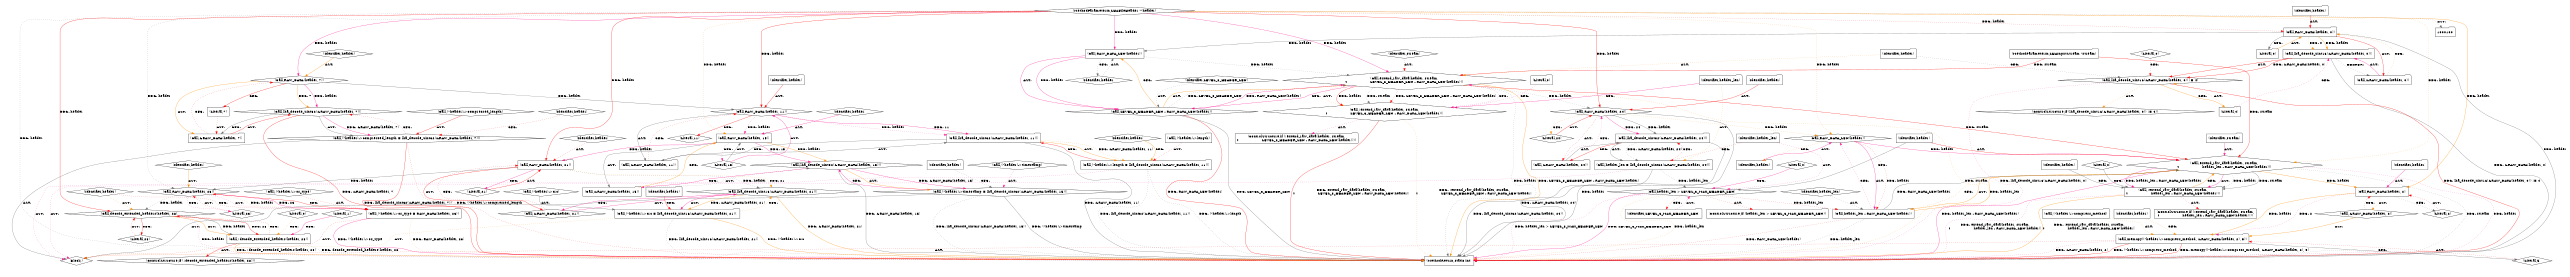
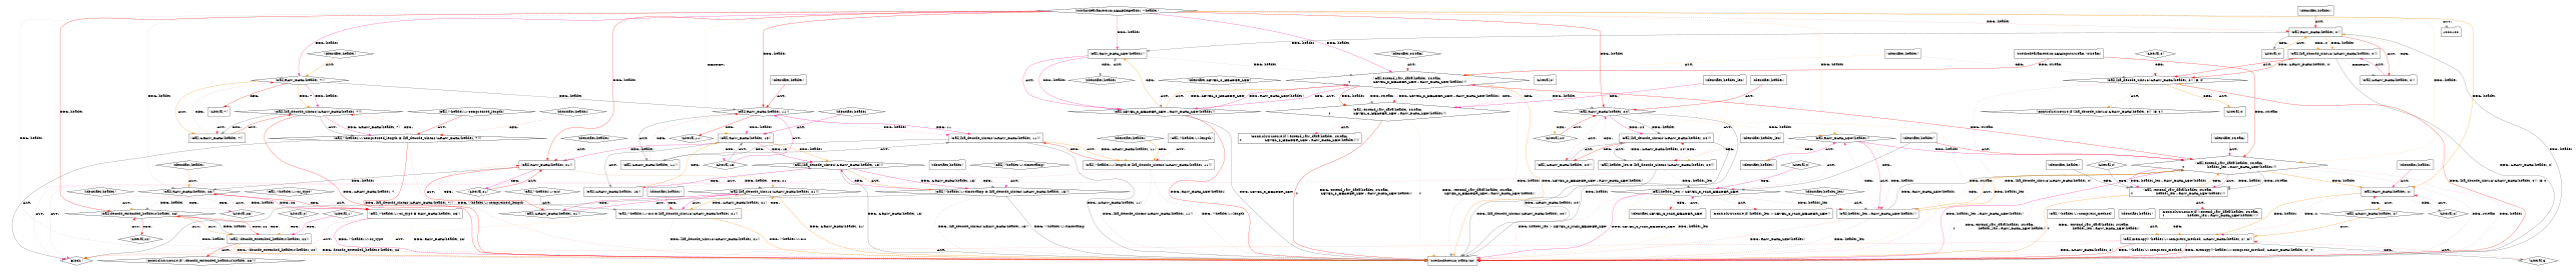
  digraph {
    node [shape=diamond]
    edge [color=red style=solid]
    n1 [label="(MethodParameterIn,LHAFileHeader **header)"]
    n2 [label="(Call,RAW_DATA(header, 0))" shape=folder]
    n3 [label="(Call,RAW_DATA_LEN(header))" shape=folder]
    n4 [label="(Call,extend_raw_data(header, stream,\n\t                     LEVEL_3_HEADER_LEN - RAW_DATA_LEN(header)))"]
    n5 [label="(Call,RAW_DATA(header, 24))"]
    n6 [label="(Call,extend_raw_data(header, stream,\n\t                     header_len - RAW_DATA_LEN(header)))"]
    n7 [label="(Call,RAW_DATA(header, 2))" shape=folder]
    n8 [label="(Call,RAW_DATA(header, 7))"]
    n9 [label="(Call,RAW_DATA(header, 11))"]
    n10 [label="(Call,RAW_DATA(header, 15))" shape=folder]
    n11 [label="(Call,RAW_DATA(header, 21))" shape=folder]
    n12 [label="(Call,RAW_DATA(header, 23))"]
    n13 [label="(Call,decode_extended_headers(header, 28))"]
    n14 [label="(Call,RAW_DATA_LEN(header))"]
    n15 [label="(MethodReturn,static int)" shape=folder]
    1000100 [shape=folder]
    n17 [label="(Call,lha_decode_uint16(&RAW_DATA(header, 0)))" shape=folder]
    n18 [label="(Call,&RAW_DATA(header, 0))" shape=folder]
    n19 [label="(Literal,0)" shape=folder]
    n20 [label="(Call,LEVEL_3_HEADER_LEN - RAW_DATA_LEN(header))"]
    n21 [label="(Identifier,header)"]
    n22 [label="(Call,!extend_raw_data(header, stream,\n\t                     LEVEL_3_HEADER_LEN - RAW_DATA_LEN(header)))"]
    n23 [label="(Call,lha_decode_uint32(&RAW_DATA(header, 24)))" shape=folder]
    n24 [label="(Literal,24)"]
    n25 [label="(Call,&RAW_DATA(header, 24))" shape=folder]
    n26 [label="(Call,header_len - RAW_DATA_LEN(header))" shape=folder]
    n27 [label="(Call,!extend_raw_data(header, stream,\n\t                     header_len - RAW_DATA_LEN(header)))" shape=folder]
    n28 [label="(Call,memcpy((*header)->compress_method, &RAW_DATA(header, 2), 5))" shape=folder]
    n29 [label="(Literal,2)"]
    n30 [label="(Call,&RAW_DATA(header, 2))"]
    n31 [label="(Call,lha_decode_uint32(&RAW_DATA(header, 7)))"]
    n32 [label="(Call,&RAW_DATA(header, 7))" shape=folder]
    n33 [label="(Literal,7)" shape=folder]
    n34 [label="(Call,lha_decode_uint32(&RAW_DATA(header, 11)))" shape=folder]
    n35 [label="(Call,&RAW_DATA(header, 11))" shape=folder]
    n36 [label="(Literal,11)"]
    n37 [label="(Call,lha_decode_uint32(&RAW_DATA(header, 15)))"]
    n38 [label="(Call,&RAW_DATA(header, 15))" shape=folder]
    n39 [label="(Literal,15)"]
    n40 [label="(Call,lha_decode_uint16(&RAW_DATA(header, 21)))"]
    n41 [label="(Call,&RAW_DATA(header, 21))"]
    n42 [label="(Literal,21)"]
    n43 [label="(Call,(*header)->os_type = RAW_DATA(header, 23))" shape=folder]
    n44 [label="(Literal,23)"]
    n45 [label="(Call,!decode_extended_headers(header, 28))" shape=folder]
    n46 [label="(Literal,28)"]
    n47 [label="(Identifier,header)" shape=folder]
    n48 [label="(Call,lha_decode_uint16(&RAW_DATA(header, 0)) != 4)"]
    n49 [label="(Literal,4)" shape=folder]
    n50 [label="(ControlStructure,if (lha_decode_uint16(&RAW_DATA(header, 0)) != 4))"]
    n51 [label="(ControlStructure,if (!extend_raw_data(header, stream,\n\t                     LEVEL_3_HEADER_LEN - RAW_DATA_LEN(header))))" shape=folder]
    n52 [label="(Call,header_len = lha_decode_uint32(&RAW_DATA(header, 24)))" shape=folder]
    n53 [label="(Call,header_len > LEVEL_3_MAX_HEADER_LEN)"]
    n54 [label="(Block,)"]
    n55 [label="(Identifier,LEVEL_3_MAX_HEADER_LEN)" shape=folder]
    n56 [label="(ControlStructure,if (header_len > LEVEL_3_MAX_HEADER_LEN))" shape=folder]
    n57 [label="(ControlStructure,if (!extend_raw_data(header, stream,\n\t                     header_len - RAW_DATA_LEN(header))))" shape=folder]
    n58 [label="(Literal,5)"]
    n59 [label="(Call,(*header)->compressed_length = lha_decode_uint32(&RAW_DATA(header, 7)))"]
    n60 [label="(Call,(*header)->length = lha_decode_uint32(&RAW_DATA(header, 11)))" shape=folder]
    n61 [label="(Call,(*header)->timestamp = lha_decode_uint32(&RAW_DATA(header, 15)))"]
    n62 [label="(Call,(*header)->crc = lha_decode_uint16(&RAW_DATA(header, 21)))" shape=folder]
    n63 [label="(ControlStructure,if (!decode_extended_headers(header, 28)))"]
    n64 [label="(Literal,1)"]
    n65 [label="(Identifier,header)"]
    n66 [label="(Identifier,header)" shape=folder]
    n67 [label="(Identifier,header)"]
    n68 [label="(Identifier,header_len)" shape=folder]
    n69 [label="(Identifier,header_len)" shape=folder]
    n70 [label="(Identifier,header)" shape=folder]
    n71 [label="(Identifier,header)" shape=folder]
    n72 [label="(Literal,0)" shape=folder]
    n73 [label="(Identifier,stream)"]
    n74 [label="(Identifier,stream)" shape=folder]
    n75 [label="(Identifier,header)"]
    n76 [label="(Literal,0)"]
    n77 [label="(Identifier,header)"]
    n78 [label="(Call,(*header)->compressed_length)"]
    n79 [label="(Identifier,header)" shape=folder]
    n80 [label="(Call,(*header)->crc)"]
    n81 [label="(Identifier,header)" shape=folder]
    n82 [label="(MethodParameterIn,LHAInputStream *stream)" shape=folder]
    n83 [label="(Literal,0)"]
    n84 [label="(Identifier,LEVEL_3_HEADER_LEN)"]
    n85 [label="(Call,(*header)->length)" shape=folder]
    n86 [label="(Identifier,header_len)"]
    n87 [label="(Call,(*header)->os_type)"]
    n88 [label="(Identifier,header)" shape=folder]
    n89 [label="(Call,(*header)->timestamp)"]
    n90 [label="(Identifier,header)" shape=folder]
    n91 [label="(Literal,0)"]
    n92 [label="(Identifier,header)"]
    n93 [label="(Call,(*header)->compress_method)" shape=folder]
    n94 [label="(Identifier,header)" shape=folder]
    n95 [label="(Identifier,header)"]
    n96 [label="(Identifier,header)" shape=folder]
    n97 [label="(Identifier,header)"]
    n98 [label="(Literal,0)"]
    n99 [label="(Identifier,header)" shape=folder]
    n1 -> n2 [label="DDG: header" style=dotted]
    n1 -> n3 [color=deeppink label="DDG: header"]
    n1 -> n4 [color=deeppink label="DDG: header"]
    n1 -> n5 [label="DDG: header"]
    n1 -> n6 [color=darkorange label="DDG: header" style=dotted]
    n1 -> n7 [color=darkorange label="DDG: header"]
    n1 -> n8 [color=deeppink label="DDG: header"]
    n1 -> n9 [label="DDG: header"]
-   n1 -> n10 [color=darkorange label="DDG: header" style=dotted]
+   n1 -> n10 [color=darkorange label="HEADER: " style=dotted]
    n1 -> n11 [label="DDG: header"]
    n1 -> n12 [color=gray40 label="DDG: header" style=dotted]
    n1 -> n13 [label="DDG: header"]
    n1 -> n14 [color=darkorange label="DDG: header" style=dotted]
    n1 -> n15 [color=gray40 label="DDG: header" style=dotted]
    n1 -> 1000100 [color=gray40 label="AST: " style=dotted]
    n2 -> n3 [color=gray40 label="DDG: header"]
    n2 -> n15 [color=gray40 label="DDG: header"]
    n2 -> n17 [color=darkorange label="DDG: header"]
    n2 -> n17 [color=darkorange label="DDG: 0" style=dotted]
    n2 -> n18 [label="AST: "]
    n2 -> n19 [color=gray40 label="CFG: "]
    n3 -> n4 [color=gray40 label="DDG: header" style=dotted]
    n3 -> n20 [color=deeppink label="AST: "]
    n3 -> n20 [color=deeppink label="DDG: header"]
    n3 -> n21 [color=gray40 label="CFG: " style=dotted]
    n4 -> n5 [color=gray40 label="DDG: header" style=dotted]
    n4 -> n6 [label="DDG: stream"]
    n4 -> n15 [color=gray40 label="DDG: header" style=dotted]
    n4 -> n15 [color=darkorange label="DDG: LEVEL_3_HEADER_LEN - RAW_DATA_LEN(header)"]
    n4 -> n15 [color=darkorange label="DDG: stream" style=dotted]
    n4 -> n20 [color=deeppink label="CFG: "]
    n4 -> n22 [color=darkorange label="AST: " style=dotted]
    n4 -> n22 [label="DDG: header"]
    n4 -> n22 [color=gray40 label="DDG: stream" style=dotted]
    n4 -> n22 [label="DDG: LEVEL_3_HEADER_LEN - RAW_DATA_LEN(header)" style=dotted]
    n5 -> n14 [color=darkorange label="DDG: header" style=dotted]
    n5 -> n15 [color=gray40 label="DDG: header"]
    n5 -> n23 [color=gray40 label="DDG: header"]
    n5 -> n23 [color=deeppink label="DDG: 24"]
    n5 -> n24 [color=darkorange label="CFG: " style=dotted]
    n5 -> n25 [label="AST: " style=dotted]
    n6 -> n7 [color=darkorange label="DDG: header"]
    n6 -> n15 [color=gray40 label="DDG: stream" style=dotted]
    n6 -> n15 [color=deeppink label="DDG: header" style=dotted]
    n6 -> n15 [color=deeppink label="DDG: header_len - RAW_DATA_LEN(header)"]
    n6 -> n26 [color=darkorange label="CFG: " style=dotted]
    n6 -> n27 [color=deeppink label="AST: "]
    n6 -> n27 [color=gray40 label="DDG: header" style=dotted]
    n6 -> n27 [color=gray40 label="DDG: stream"]
    n6 -> n27 [color=deeppink label="DDG: header_len - RAW_DATA_LEN(header)"]
    n7 -> n28 [color=darkorange label="DDG: header"]
    n7 -> n28 [color=deeppink label="DDG: 2" style=dotted]
    n7 -> n29 [color=gray40 label="CFG: " style=dotted]
    n7 -> n30 [color=darkorange label="AST: " style=dotted]
    n8 -> n9 [color=gray40 label="DDG: header"]
    n8 -> n31 [color=deeppink label="DDG: header"]
    n8 -> n31 [color=darkorange label="DDG: 7"]
    n8 -> n32 [color=darkorange label="AST: "]
    n8 -> n33 [label="CFG: "]
    n9 -> n10 [color=deeppink label="DDG: header" style=dotted]
    n9 -> n34 [color=deeppink label="DDG: header" style=dotted]
    n9 -> n34 [color=deeppink label="DDG: 11"]
    n9 -> n35 [color=gray40 label="AST: "]
    n9 -> n36 [label="CFG: "]
    n10 -> n11 [color=deeppink label="DDG: header"]
    n10 -> n37 [color=darkorange label="DDG: header"]
    n10 -> n37 [color=deeppink label="DDG: 15"]
    n10 -> n38 [color=gray40 label="AST: "]
    n10 -> n39 [color=deeppink label="CFG: " style=dotted]
    n11 -> n12 [color=gray40 label="DDG: header"]
    n11 -> n40 [color=gray40 label="DDG: header" style=dotted]
    n11 -> n40 [color=darkorange label="DDG: 21" style=dotted]
    n11 -> n41 [label="AST: "]
    n11 -> n42 [color=deeppink label="CFG: "]
    n12 -> n13 [color=gray40 label="DDG: header" style=dotted]
    n12 -> n43 [color=deeppink label="AST: " style=dotted]
    n12 -> n43 [color=darkorange label="DDG: header" style=dotted]
    n12 -> n43 [color=deeppink label="DDG: 23"]
    n12 -> n44 [color=deeppink label="CFG: " style=dotted]
    n13 -> n15 [color=deeppink label="DDG: header" style=dotted]
    n13 -> n45 [color=darkorange label="AST: "]
    n13 -> n45 [color=gray40 label="DDG: header"]
    n13 -> n45 [label="DDG: 28"]
    n13 -> n46 [label="CFG: "]
    n14 -> n6 [color=deeppink label="DDG: header"]
    n14 -> n26 [color=deeppink label="AST: "]
    n14 -> n26 [label="DDG: header" style=dotted]
    n14 -> n47 [color=darkorange label="CFG: " style=dotted]
    n17 -> n15 [color=gray40 label="DDG: &RAW_DATA(header, 0)"]
    n17 -> n18 [color=gray40 label="HEADER: " style=dotted]
    n17 -> n48 [label="AST: "]
    n17 -> n48 [label="DDG: &RAW_DATA(header, 0)"]
    n18 -> n2 [color=darkorange label="CFG: " style=dotted]
    n18 -> n17 [color=deeppink label="AST: "]
    n19 -> n2 [color=darkorange label="AST: "]
    n20 -> n3 [color=darkorange label="CFG: "]
    n20 -> n4 [color=darkorange label="AST: "]
    n20 -> n4 [color=gray40 label="DDG: LEVEL_3_HEADER_LEN" style=dotted]
    n20 -> n4 [color=deeppink label="DDG: RAW_DATA_LEN(header)"]
    n20 -> n15 [label="DDG: RAW_DATA_LEN(header)"]
    n20 -> n15 [color=gray40 label="DDG: LEVEL_3_HEADER_LEN"]
    n21 -> n3 [color=gray40 label="AST: " style=dotted]
    n22 -> n4 [color=deeppink label="CFG: " style=dotted]
    n22 -> n15 [label="DDG: extend_raw_data(header, stream,\n\t                     LEVEL_3_HEADER_LEN - RAW_DATA_LEN(header))"]
    n22 -> n15 [color=darkorange label="DDG: !extend_raw_data(header, stream,\n\t                     LEVEL_3_HEADER_LEN - RAW_DATA_LEN(header))" style=dotted]
    n22 -> n51 [color=deeppink label="AST: " style=dotted]
    n23 -> n15 [color=gray40 label="DDG: &RAW_DATA(header, 24)"]
    n23 -> n25 [label="CFG: "]
    n23 -> n52 [color=gray40 label="AST: "]
    n23 -> n52 [color=gray40 label="DDG: &RAW_DATA(header, 24)" style=dotted]
    n24 -> n5 [label="AST: "]
    n25 -> n5 [color=deeppink label="CFG: " style=dotted]
    n25 -> n23 [color=gray40 label="AST: "]
    n26 -> n6 [color=darkorange label="AST: "]
    n26 -> n6 [color=darkorange label="DDG: header_len"]
    n26 -> n6 [color=gray40 label="DDG: RAW_DATA_LEN(header)"]
    n26 -> n14 [color=deeppink label="CFG: " style=dotted]
    n26 -> n15 [label="DDG: RAW_DATA_LEN(header)" style=dotted]
    n26 -> n15 [color=gray40 label="DDG: header_len" style=dotted]
    n27 -> n6 [color=darkorange label="CFG: "]
    n27 -> n15 [color=deeppink label="DDG: extend_raw_data(header, stream,\n\t                     header_len - RAW_DATA_LEN(header))" style=dotted]
    n27 -> n15 [color=darkorange label="DDG: !extend_raw_data(header, stream,\n\t                     header_len - RAW_DATA_LEN(header))"]
    n27 -> n57 [label="AST: " style=dotted]
    n28 -> n15 [color=deeppink label="DDG: &RAW_DATA(header, 2)" style=dotted]
    n28 -> n15 [label="DDG: (*header)->compress_method"]
    n28 -> n15 [label="DDG: memcpy((*header)->compress_method, &RAW_DATA(header, 2), 5)"]
    n28 -> n54 [label="AST: " style=dotted]
    n28 -> n58 [color=gray40 label="CFG: "]
    n29 -> n7 [label="AST: " style=dotted]
    n30 -> n7 [label="CFG: " style=dotted]
    n30 -> n28 [color=darkorange label="AST: "]
    n31 -> n15 [label="DDG: &RAW_DATA(header, 7)"]
    n31 -> n32 [color=gray40 label="CFG: "]
    n31 -> n59 [color=gray40 label="AST: "]
    n31 -> n59 [color=deeppink label="DDG: &RAW_DATA(header, 7)"]
    n32 -> n8 [label="CFG: " style=dotted]
    n32 -> n31 [label="AST: "]
    n33 -> n32 [label="AST: " style=dotted]
    n34 -> n15 [color=gray40 label="DDG: &RAW_DATA(header, 11)"]
    n34 -> n35 [color=gray40 label="CFG: "]
    n34 -> n60 [color=darkorange label="AST: "]
    n34 -> n60 [color=darkorange label="DDG: &RAW_DATA(header, 11)" style=dotted]
    n35 -> n9 [label="CFG: " style=dotted]
    n35 -> n34 [color=gray40 label="AST: "]
    n37 -> n15 [color=gray40 label="DDG: &RAW_DATA(header, 15)"]
    n37 -> n38 [color=deeppink label="CFG: "]
    n37 -> n61 [color=darkorange label="AST: "]
    n37 -> n61 [color=deeppink label="DDG: &RAW_DATA(header, 15)"]
    n38 -> n10 [color=darkorange label="CFG: "]
    n38 -> n37 [color=gray40 label="AST: " style=dotted]
    n39 -> n9 [color=deeppink label="AST: "]
    n39 -> n10 [color=gray40 label="AST: "]
    n40 -> n15 [color=darkorange label="DDG: &RAW_DATA(header, 21)"]
    n40 -> n41 [color=deeppink label="CFG: "]
    n40 -> n62 [color=deeppink label="AST: "]
    n40 -> n62 [color=darkorange label="DDG: &RAW_DATA(header, 21)"]
    n41 -> n11 [label="CFG: " style=dotted]
    n41 -> n40 [color=deeppink label="AST: "]
    n42 -> n11 [label="AST: "]
    n43 -> n12 [label="CFG: "]
    n43 -> n15 [color=darkorange label="DDG: RAW_DATA(header, 23)" style=dotted]
    n43 -> n15 [color=deeppink label="DDG: (*header)->os_type"]
    n43 -> n54 [label="AST: " style=dotted]
-   n44 -> n12 [label="AST: " style=dotted]
    n45 -> n13 [label="CFG: " style=dotted]
    n45 -> n15 [color=darkorange label="DDG: !decode_extended_headers(header, 28)"]
    n45 -> n15 [color=gray40 label="DDG: decode_extended_headers(header, 28)" style=dotted]
    n45 -> n63 [label="AST: "]
    n46 -> n13 [label="AST: " style=dotted]
    n47 -> n14 [color=deeppink label="AST: "]
    n48 -> n15 [color=deeppink label="DDG: lha_decode_uint16(&RAW_DATA(header, 0))" style=dotted]
    n48 -> n15 [label="DDG: lha_decode_uint16(&RAW_DATA(header, 0)) != 4"]
    n48 -> n49 [color=darkorange label="CFG: "]
    n48 -> n50 [color=darkorange label="AST: " style=dotted]
-   n49 -> n17 [color=deeppink label="CFG: " style=dotted]
    n49 -> n48 [color=darkorange label="AST: " style=dotted]
    n52 -> n15 [color=gray40 label="DDG: lha_decode_uint32(&RAW_DATA(header, 24))"]
    n52 -> n23 [label="CFG: " style=dotted]
    n52 -> n53 [color=gray40 label="DDG: header_len" style=dotted]
    n52 -> n54 [color=deeppink label="AST: " style=dotted]
    n53 -> n15 [color=deeppink label="DDG: header_len > LEVEL_3_MAX_HEADER_LEN" style=dotted]
    n53 -> n15 [color=deeppink label="DDG: LEVEL_3_MAX_HEADER_LEN"]
    n53 -> n15 [color=darkorange label="DDG: header_len" style=dotted]
    n53 -> n26 [label="DDG: header_len" style=dotted]
    n53 -> n55 [label="CFG: " style=dotted]
    n53 -> n56 [label="AST: " style=dotted]
    n55 -> n53 [color=deeppink label="AST: " style=dotted]
    n58 -> n28 [label="AST: " style=dotted]
    n59 -> n15 [label="DDG: lha_decode_uint32(&RAW_DATA(header, 7))"]
    n59 -> n15 [label="DDG: (*header)->compressed_length" style=dotted]
    n59 -> n31 [label="CFG: " style=dotted]
    n59 -> n54 [color=gray40 label="AST: "]
    n60 -> n15 [color=gray40 label="DDG: lha_decode_uint32(&RAW_DATA(header, 11))" style=dotted]
    n60 -> n15 [color=gray40 label="DDG: (*header)->length" style=dotted]
    n60 -> n34 [label="CFG: "]
    n60 -> n54 [color=deeppink label="AST: " style=dotted]
    n61 -> n15 [color=gray40 label="DDG: lha_decode_uint32(&RAW_DATA(header, 15))" style=dotted]
    n61 -> n15 [color=gray40 label="DDG: (*header)->timestamp"]
    n61 -> n37 [color=deeppink label="CFG: "]
    n61 -> n54 [color=gray40 label="AST: "]
    n62 -> n15 [color=gray40 label="DDG: lha_decode_uint16(&RAW_DATA(header, 21))" style=dotted]
    n62 -> n15 [color=darkorange label="DDG: (*header)->crc"]
    n62 -> n40 [color=darkorange label="CFG: " style=dotted]
    n62 -> n54 [color=darkorange label="AST: " style=dotted]
    n64 -> n45 [color=deeppink label="CFG: "]
    n65 -> n10 [color=deeppink label="AST: "]
    n66 -> n5 [label="AST: "]
    n67 -> n11 [label="AST: " style=dotted]
    n68 -> n22 [color=deeppink label="CFG: "]
    n68 -> n52 [color=darkorange label="AST: " style=dotted]
    n69 -> n52 [label="CFG: " style=dotted]
    n69 -> n53 [color=deeppink label="AST: " style=dotted]
    n70 -> n27 [color=gray40 label="CFG: "]
    n71 -> n7 [color=deeppink label="AST: "]
    n72 -> n22 [color=deeppink label="CFG: " style=dotted]
    n73 -> n4 [label="AST: " style=dotted]
    n74 -> n6 [color=deeppink label="AST: "]
    n75 -> n60 [color=darkorange label="CFG: "]
    n76 -> n45 [color=darkorange label="CFG: " style=dotted]
    n77 -> n8 [color=darkorange label="AST: "]
    n78 -> n59 [label="AST: "]
    n79 -> n61 [color=gray40 label="CFG: " style=dotted]
    n80 -> n62 [color=gray40 label="AST: "]
    n81 -> n9 [label="AST: "]
    n82 -> n4 [label="DDG: stream"]
    n82 -> n6 [label="DDG: stream"]
    n83 -> n53 [color=deeppink label="CFG: "]
    n84 -> n20 [color=gray40 label="AST: " style=dotted]
    n85 -> n60 [label="AST: " style=dotted]
    n86 -> n26 [color=gray40 label="AST: " style=dotted]
    n87 -> n43 [label="AST: " style=dotted]
    n88 -> n2 [label="AST: "]
    n89 -> n61 [color=deeppink label="AST: " style=dotted]
    n90 -> n62 [label="CFG: "]
    n91 -> n27 [color=gray40 label="CFG: "]
    n92 -> n59 [label="CFG: " style=dotted]
    n93 -> n28 [color=darkorange label="AST: " style=dotted]
    n94 -> n28 [color=darkorange label="CFG: " style=dotted]
    n95 -> n13 [color=darkorange label="AST: " style=dotted]
    n95 -> n43 [label="CFG: " style=dotted]
    n96 -> n6 [label="AST: "]
    n96 -> n53 [color=gray40 label="CFG: "]
    n97 -> n12 [color=darkorange label="AST: "]
    n98 -> n48 [label="CFG: " style=dotted]
    n99 -> n4 [color=darkorange label="AST: " style=dotted]
    n99 -> n48 [color=gray40 label="CFG: " style=dotted]
  }
